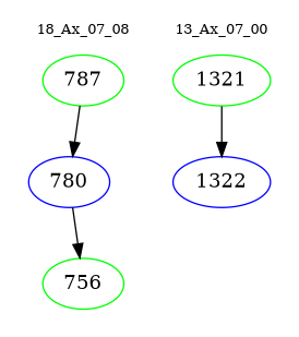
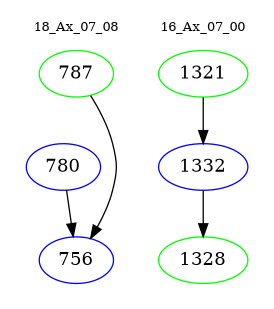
  digraph {
    node [color=green]
    edge [color=black]
    n1 [label=787]
    n2 [color=blue label=780]
-   n3 [label=756]
+   n3 [color=blue label=756]
    n4 [label=1321]
-   n5 [color=blue label=1322]
+   n5 [color=blue label=1332]
+   n6 [label=1328]
    subgraph cluster_1 {
      color=white
      fontsize=10
      label="18_Ax_07_08"
      n1
      n2
      n3
    }
    subgraph cluster_2 {
      color=white
      fontsize=10
-     label="13_Ax_07_00"
+     label="16_Ax_07_00"
      n4
      n5
+     n6
    }
-   n1 -> n2
+   n1 -> n3
    n2 -> n3
    n4 -> n5
+   n5 -> n6
  }
